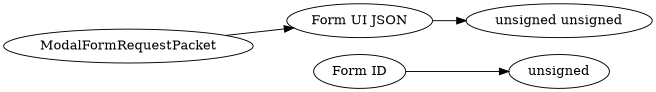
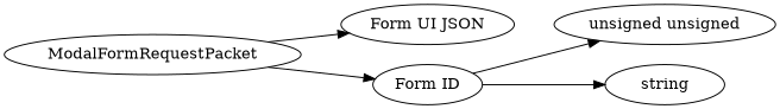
  digraph {
    rankdir=LR
    n1 [label="unsigned unsigned"]
-   n2 [label=unsigned]
+   n2 [label=string]
    n3 [label=ModalFormRequestPacket]
    n4 [label="Form ID"]
    n5 [label="Form UI JSON"]
    subgraph sub_1 {
      rank=max
      n1
      n2
    }
+   n3 -> n4
    n3 -> n5
-   n5 -> n1
+   n4 -> n1
    n4 -> n2
  }
